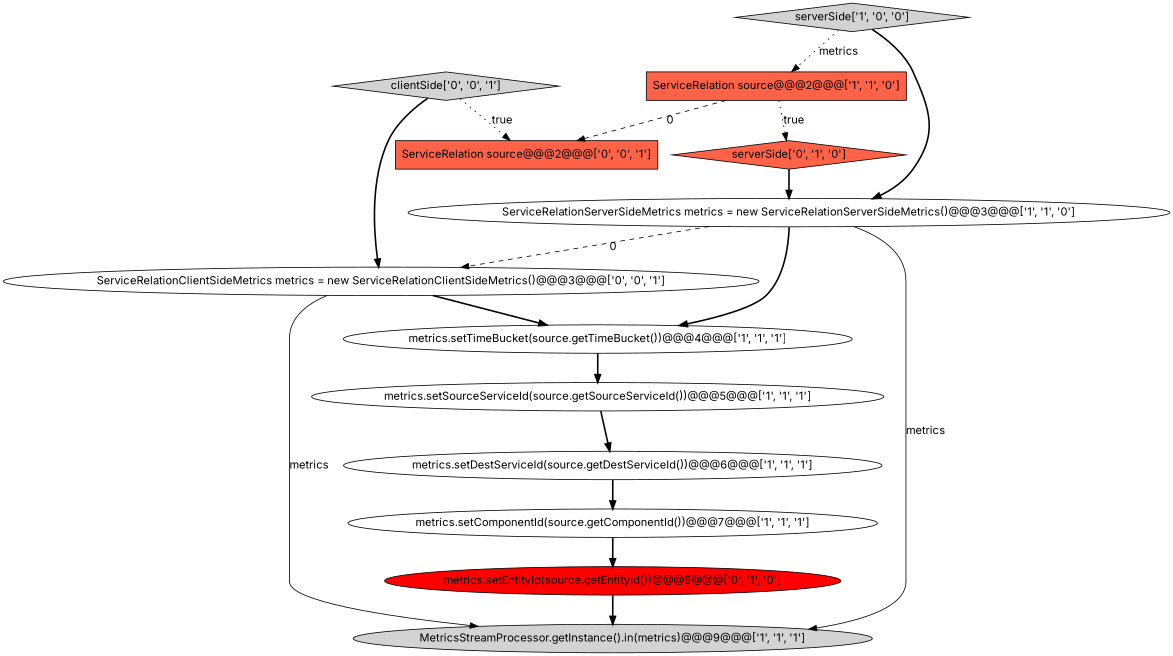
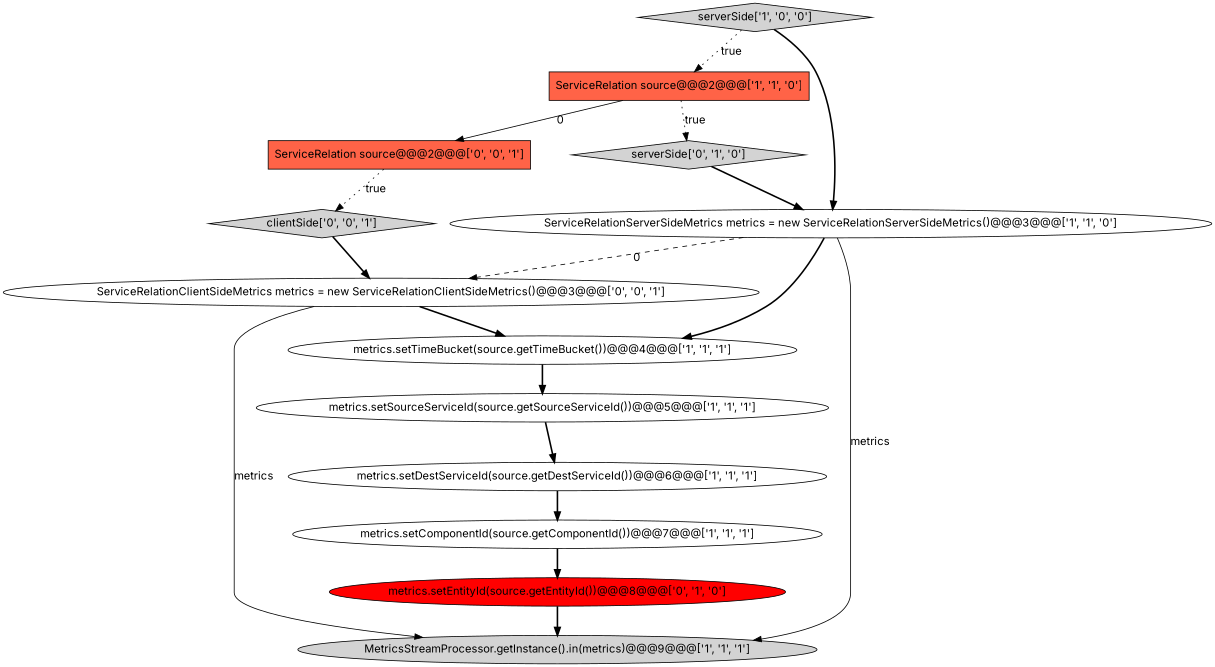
  digraph {
    fontname=Inter
    node [fillcolor=white fontname=Inter shape=ellipse style=filled]
    edge [fontname=Inter style=bold]
    n1 [fillcolor=tomato label="ServiceRelation source@@@2@@@['1', '1', '0']" shape=box]
    n2 [fillcolor=tomato label="ServiceRelation source@@@2@@@['0', '0', '1']" shape=box]
-   n3 [fillcolor=tomato label="serverSide['0', '1', '0']" shape=diamond]
+   n3 [fillcolor=lightgray label="serverSide['0', '1', '0']" shape=diamond]
    n4 [label="metrics.setComponentId(source.getComponentId())@@@7@@@['1', '1', '1']"]
    n5 [fillcolor=red label="metrics.setEntityId(source.getEntityId())@@@8@@@['0', '1', '0']"]
    n6 [fillcolor=lightgray label="MetricsStreamProcessor.getInstance().in(metrics)@@@9@@@['1', '1', '1']"]
    n7 [label="ServiceRelationClientSideMetrics metrics = new ServiceRelationClientSideMetrics()@@@3@@@['0', '0', '1']"]
    n8 [label="metrics.setTimeBucket(source.getTimeBucket())@@@4@@@['1', '1', '1']"]
    n9 [label="metrics.setSourceServiceId(source.getSourceServiceId())@@@5@@@['1', '1', '1']"]
    n10 [label="metrics.setDestServiceId(source.getDestServiceId())@@@6@@@['1', '1', '1']"]
    n11 [fillcolor=lightgray label="serverSide['1', '0', '0']" shape=diamond]
    n12 [label="ServiceRelationServerSideMetrics metrics = new ServiceRelationServerSideMetrics()@@@3@@@['1', '1', '0']"]
    n13 [fillcolor=lightgray label="clientSide['0', '0', '1']" shape=diamond]
-   n1 -> n2 [label=0 style=dashed]
+   n1 -> n2 [label=0 style=solid]
    n1 -> n3 [label=true style=dotted]
    n3 -> n12
    n4 -> n5
    n5 -> n6
    n7 -> n6 [label=metrics style=solid]
    n7 -> n8
    n8 -> n9
    n9 -> n10
    n10 -> n4
-   n11 -> n1 [label=metrics style=dotted]
+   n11 -> n1 [label=true style=dotted]
    n11 -> n12
    n12 -> n6 [label=metrics style=solid]
    n12 -> n7 [label=0 style=dashed]
    n12 -> n8
-   n13 -> n2 [label=true style=dotted]
+   n2 -> n13 [label=true style=dotted]
    n13 -> n7
  }
